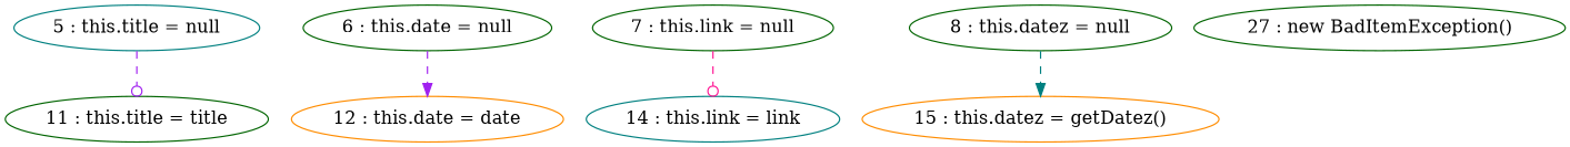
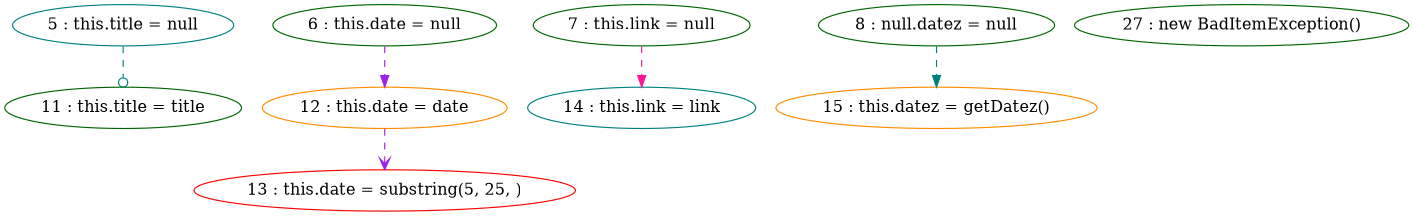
  digraph {
    node [color=darkgreen]
    edge [arrowhead=odot color=teal style=dashed]
    "5 : this.title = null" [color=teal]
    "11 : this.title = title"
    "12 : this.date = date" [color=darkorange]
    "6 : this.date = null"
+   "13 : this.date = substring(5, 25, )" [color=red]
    "14 : this.link = link" [color=teal]
    "7 : this.link = null"
    "15 : this.datez = getDatez()" [color=darkorange]
-   "8 : this.datez = null"
+   "8 : this.datez = null" [label="8 : null.datez = null"]
    n10 [label="27 : new BadItemException()"]
-   "5 : this.title = null" -> "11 : this.title = title" [color=purple]
+   "5 : this.title = null" -> "11 : this.title = title"
+   "12 : this.date = date" -> "13 : this.date = substring(5, 25, )" [arrowhead=vee color=purple]
    "6 : this.date = null" -> "12 : this.date = date" [arrowhead=normal color=purple]
-   "7 : this.link = null" -> "14 : this.link = link" [color=deeppink]
+   "7 : this.link = null" -> "14 : this.link = link" [arrowhead=normal color=deeppink]
    "8 : this.datez = null" -> "15 : this.datez = getDatez()" [arrowhead=normal]
  }
